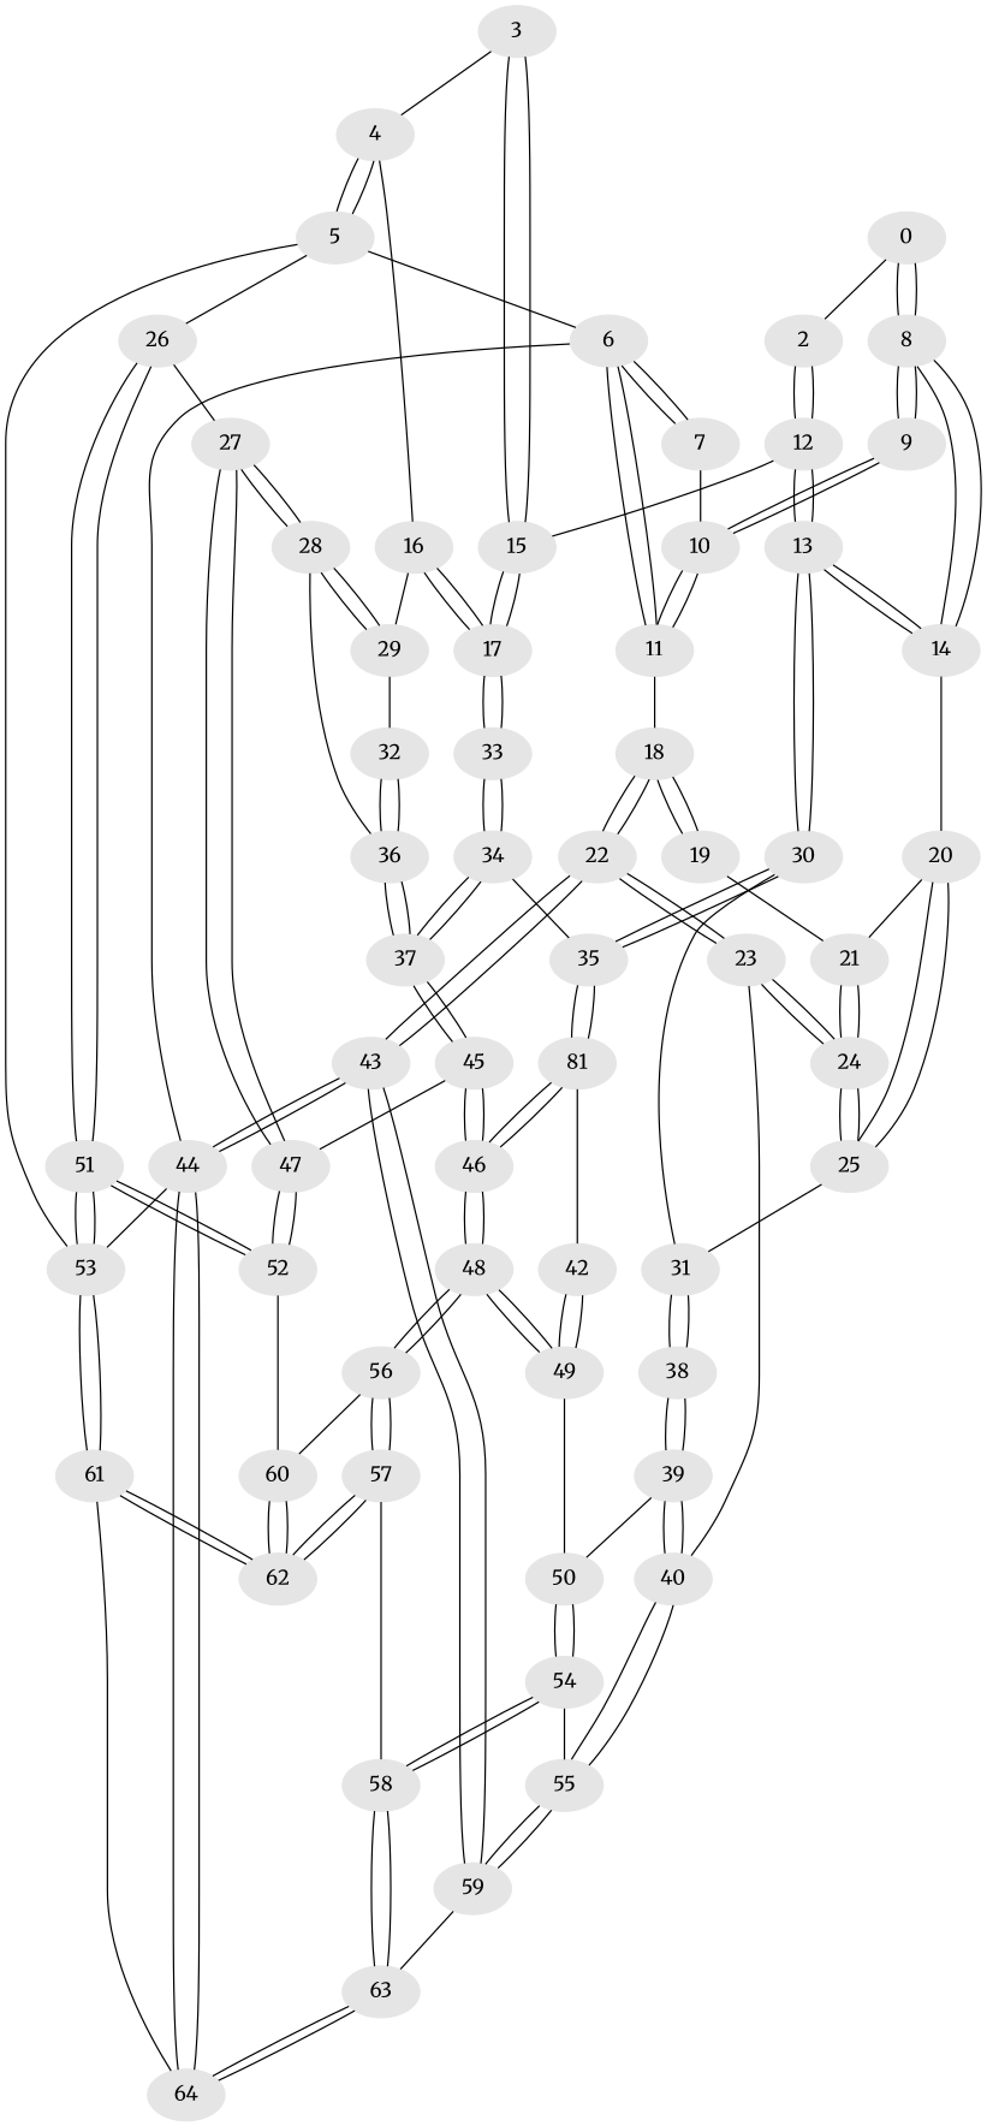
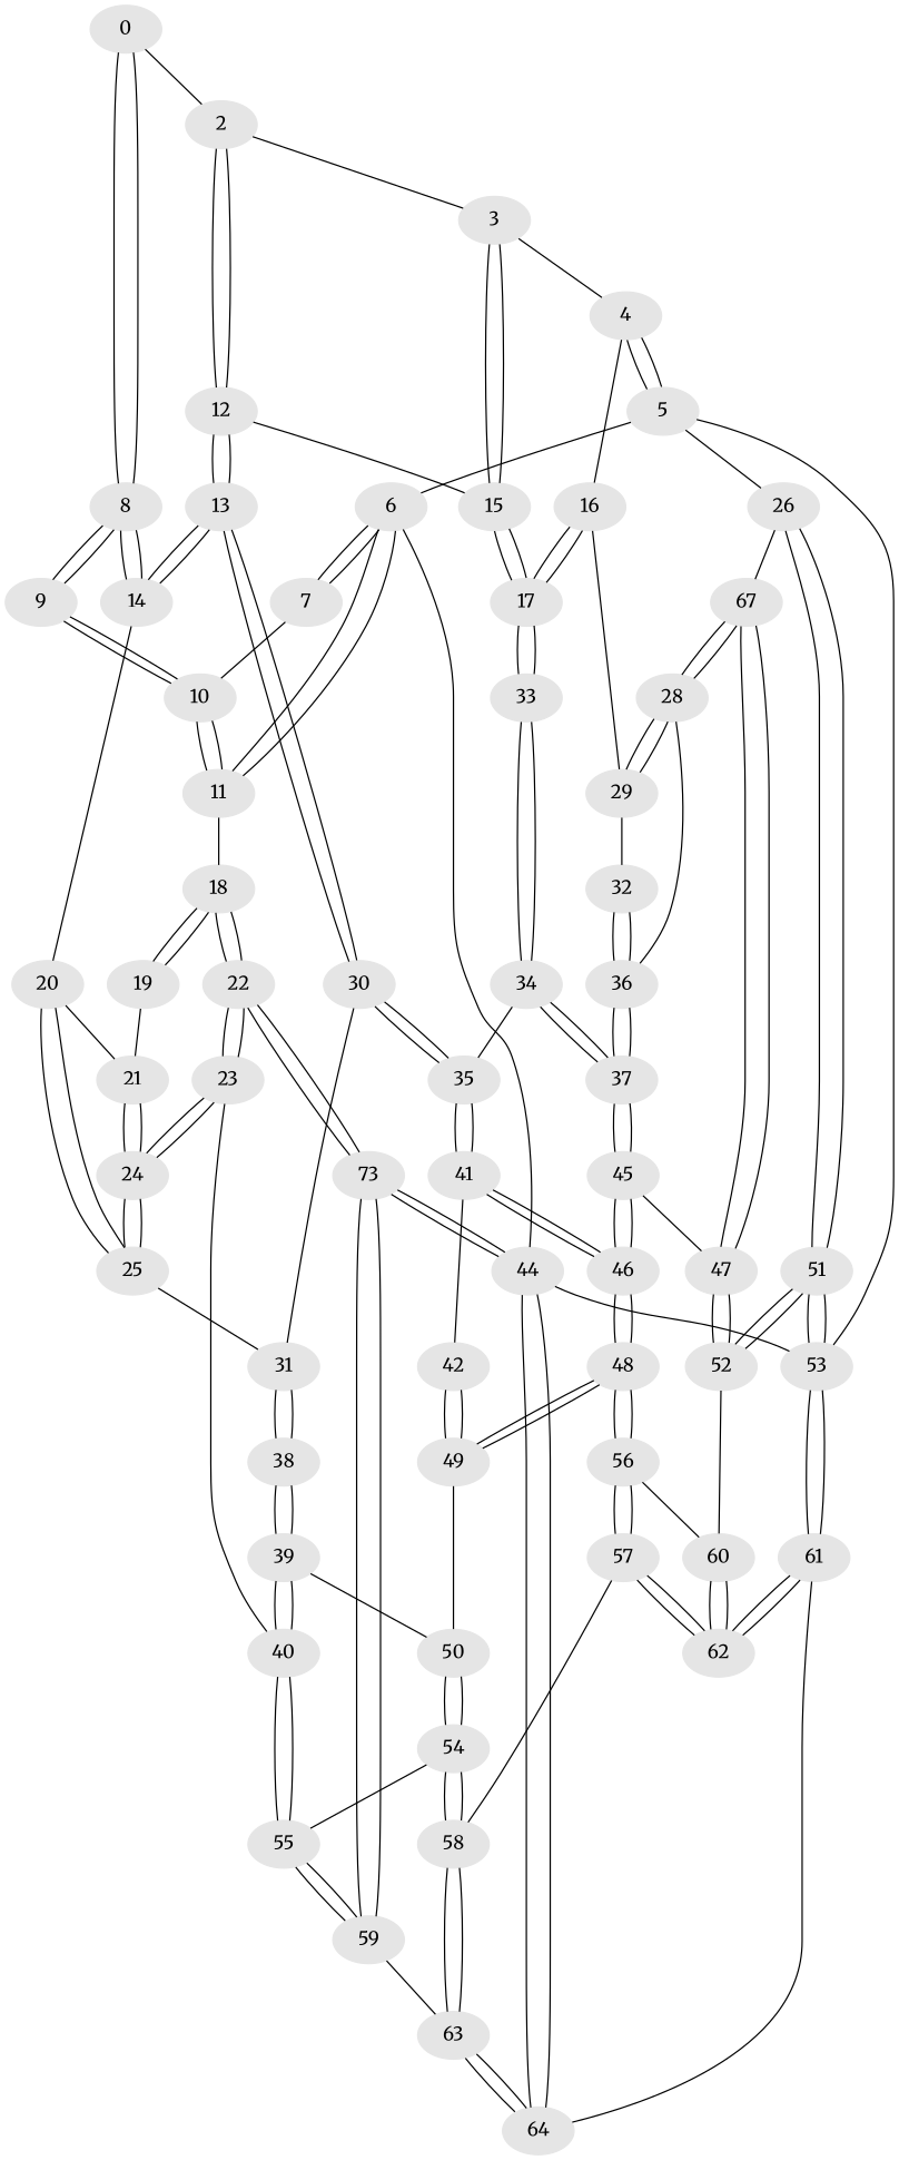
  graph {
    fontname=Merriweather
    node [color=gray90 fontname=Merriweather style=filled]
    edge [fontname=Merriweather]
    n1 [label=0]
    2
    8
    3
    12
    9
    14
    4
    15
    13
    5
    16
    17
    6
    26
    53
    29
    7
    11
    44
-   27
+   27 [label=67]
    51
    61
    10
    18
    64
    20
    19
    22
    30
    31
    35
    21
    25
    33
    32
    34
    23
-   43
+   43 [label=73]
    24
    40
    59
    55
    38
    28
    47
    52
    36
    37
-   41 [label=81]
+   41
    39
    45
    42
    46
    50
    49
    54
    48
    63
    56
    60
    57
    58
    62
    n1 -- 2
    n1 -- 8
    n1 -- 8
+   2 -- 3
    2 -- 12
    2 -- 12
    8 -- 9
    8 -- 9
    8 -- 14
    8 -- 14
    3 -- 4
    3 -- 15
    3 -- 15
    12 -- 15
    12 -- 13
    12 -- 13
    9 -- 10
    9 -- 10
    14 -- 20
    4 -- 5
    4 -- 5
    4 -- 16
    15 -- 17
    15 -- 17
    13 -- 14
    13 -- 14
    13 -- 30
    13 -- 30
    5 -- 6
    5 -- 26
    5 -- 53
    16 -- 17
    16 -- 17
    16 -- 29
    17 -- 33
    17 -- 33
    6 -- 7
    6 -- 7
    6 -- 11
    6 -- 11
    6 -- 44
    26 -- 27
    26 -- 51
    26 -- 51
    53 -- 61
    53 -- 61
    29 -- 32
    7 -- 10
    11 -- 18
    44 -- 53
    44 -- 64
    44 -- 64
    27 -- 28
    27 -- 28
    27 -- 47
    27 -- 47
    51 -- 53
    51 -- 53
    51 -- 52
    51 -- 52
    61 -- 64
    61 -- 62
    61 -- 62
    10 -- 11
    10 -- 11
    18 -- 19
    18 -- 19
    18 -- 22
    18 -- 22
    20 -- 21
    20 -- 25
    20 -- 25
    19 -- 21
    22 -- 23
    22 -- 23
    22 -- 43
    22 -- 43
    30 -- 31
    30 -- 35
    30 -- 35
    31 -- 38
    31 -- 38
    35 -- 41
    35 -- 41
    21 -- 24
    21 -- 24
    25 -- 31
    33 -- 34
    33 -- 34
    32 -- 36
    32 -- 36
    34 -- 35
    34 -- 37
    34 -- 37
    23 -- 24
    23 -- 24
    23 -- 40
    43 -- 44
    43 -- 44
    43 -- 59
    43 -- 59
    24 -- 25
    24 -- 25
    40 -- 55
    40 -- 55
    59 -- 63
    55 -- 59
    55 -- 59
    38 -- 39
    38 -- 39
    28 -- 29
    28 -- 29
    28 -- 36
    47 -- 52
    47 -- 52
    52 -- 60
    36 -- 37
    36 -- 37
    37 -- 45
    37 -- 45
    41 -- 42
    41 -- 46
    41 -- 46
    39 -- 40
    39 -- 40
    39 -- 50
    45 -- 47
    45 -- 46
    45 -- 46
    42 -- 49
    42 -- 49
    46 -- 48
    46 -- 48
    50 -- 54
    50 -- 54
    49 -- 50
    54 -- 55
    54 -- 58
    54 -- 58
    48 -- 49
    48 -- 49
    48 -- 56
    48 -- 56
    63 -- 64
    63 -- 64
    56 -- 60
    56 -- 57
    56 -- 57
    60 -- 62
    60 -- 62
    57 -- 58
    57 -- 62
    57 -- 62
    58 -- 63
    58 -- 63
  }
